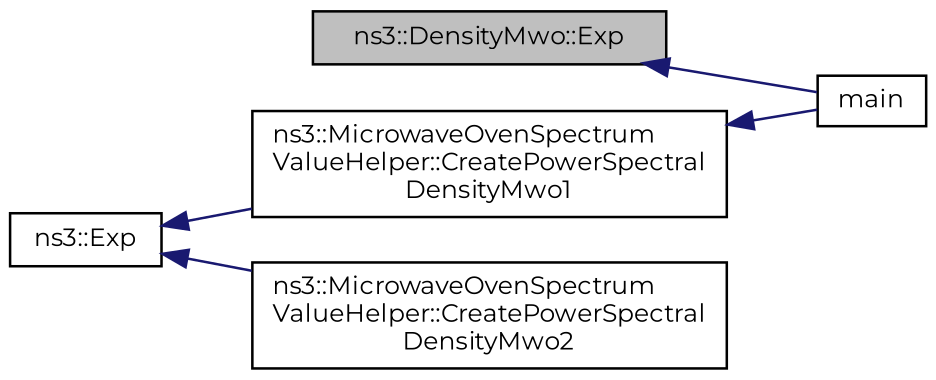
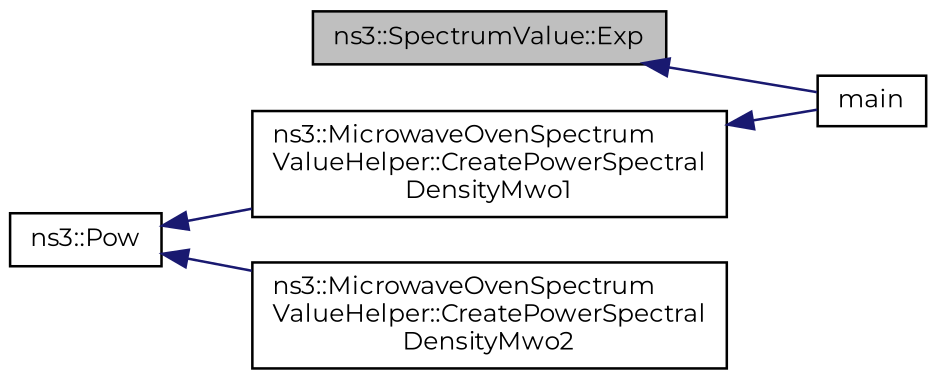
  digraph {
    fontname=Montserrat
    rankdir=LR
    node [color=black fillcolor=white fontname=Montserrat fontsize=10 shape=record style=filled]
    edge [color=midnightblue dir=back fontname=Montserrat fontsize=10 labelfontname=Helvetica labelfontsize=10 style=solid]
-   n1 [fillcolor=grey75 fontcolor=black height=0.2 label="ns3::DensityMwo::Exp" width=0.4]
+   n1 [fillcolor=grey75 fontcolor=black height=0.2 label="ns3::SpectrumValue::Exp" width=0.4]
    n2 [height=0.2 label=main width=0.4]
-   n3 [height=0.2 label="ns3::Exp" width=0.4]
+   n3 [height=0.2 label="ns3::Pow" width=0.4]
    n4 [height=0.2 label="ns3::MicrowaveOvenSpectrum\lValueHelper::CreatePowerSpectral\lDensityMwo1" width=0.4]
    n5 [height=0.2 label="ns3::MicrowaveOvenSpectrum\lValueHelper::CreatePowerSpectral\lDensityMwo2" width=0.4]
    n1 -> n2
    n3 -> n4
    n3 -> n5
    n4 -> n2
  }
